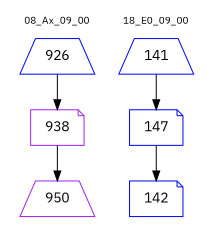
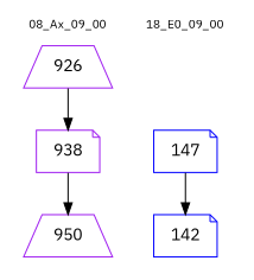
  digraph {
    fontname="IBM Plex Sans"
    node [color=blue fontname="IBM Plex Sans" shape=trapezium]
    edge [color=black fontname="IBM Plex Sans"]
-   n1 [label=926]
+   n1 [color=purple label=926]
    n2 [color=purple label=938 shape=note]
    n3 [color=purple label=950]
-   n4 [label=141]
    n5 [label=142 shape=note]
    n6 [label=147 shape=note]
    subgraph cluster_1 {
      color=white
      fontsize=10
      label="08_Ax_09_00"
      n1
      n2
      n3
    }
    subgraph cluster_2 {
      color=white
      fontsize=10
      label="18_E0_09_00"
-     n4
      n5
      n6
    }
    n1 -> n2
    n2 -> n3
-   n4 -> n6
    n6 -> n5
  }
